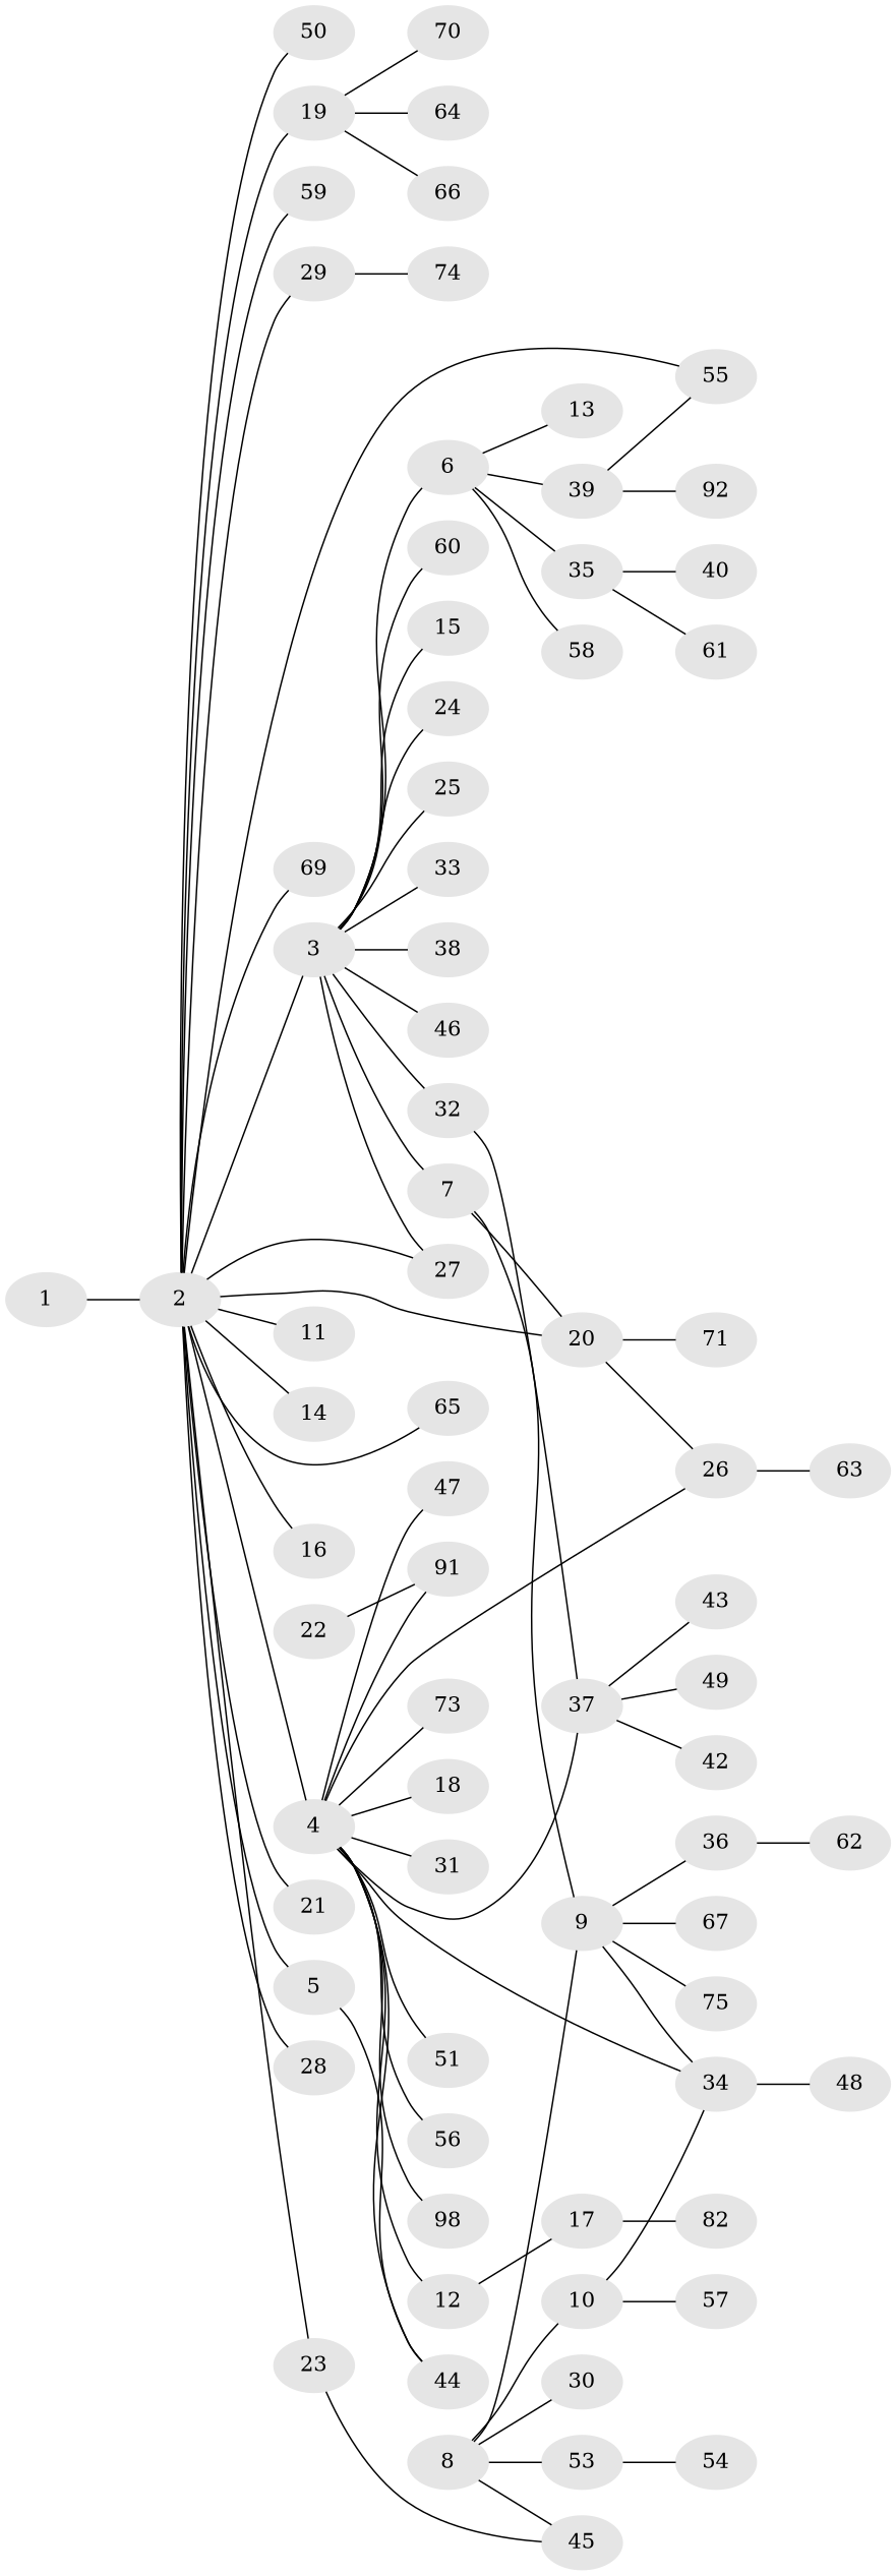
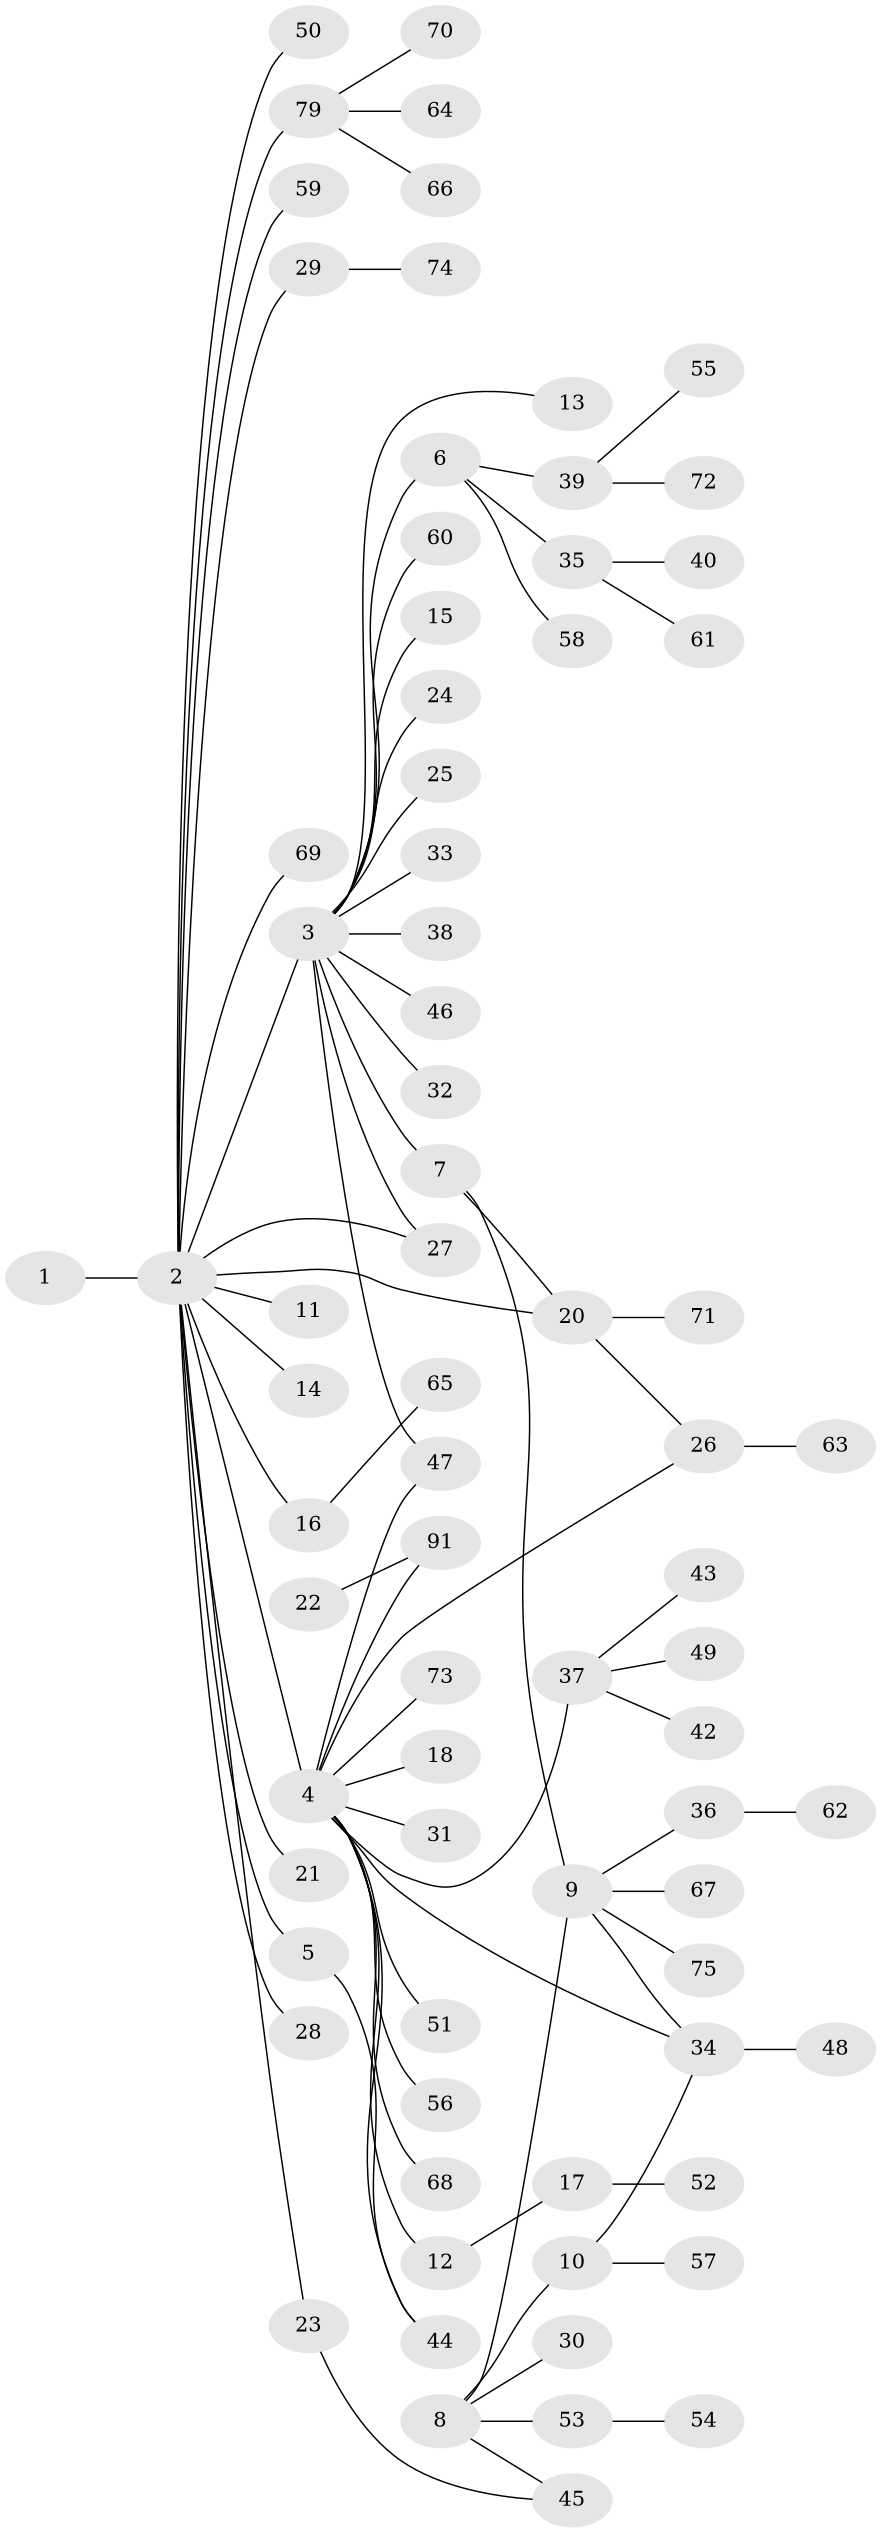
  graph {
    rankdir=LR
    node [color=gray90 style=filled]
    1
    2
    3
    4
    5
    11
    14
    16
-   19
+   19 [label=79]
    20
    21
    23
    27
    28
    29
    50
    55
    59
    65
    69
    6
    7
    13
    15
    24
    25
    32
    33
    38
    46
    47
    60
    12
    18
    26
    31
    34
    37
    n39 [label=91]
    44
    51
    56
-   68 [label=98]
+   68
    73
    64
    66
    70
    71
    45
    74
    35
    39
    58
    9
    8
    10
    30
    53
    17
    63
    48
    42
    43
    49
    40
    61
-   72 [label=92]
+   72
    36
    67
    75
    57
    54
    22
    62
-   52 [label=82]
+   52
    1 -- 2
    2 -- 3
    2 -- 4
    2 -- 5
    2 -- 11
    2 -- 14
    2 -- 16
    2 -- 19
    2 -- 20
    2 -- 21
    2 -- 23
    2 -- 27
    2 -- 28
    2 -- 29
    2 -- 50
-   2 -- 55
    2 -- 59
-   2 -- 65
+   16 -- 65
    2 -- 69
    3 -- 27
    3 -- 6
    3 -- 7
-   6 -- 13
+   3 -- 13
    3 -- 15
    3 -- 24
    3 -- 25
    3 -- 32
    3 -- 33
    3 -- 38
    3 -- 46
+   3 -- 47
    3 -- 60
    4 -- 47
    4 -- 12
    4 -- 18
    4 -- 26
    4 -- 31
    4 -- 34
    4 -- 37
    4 -- n39
    4 -- 44
    4 -- 51
    4 -- 56
    4 -- 68
    4 -- 73
    5 -- 44
    19 -- 64
    19 -- 66
    19 -- 70
    20 -- 26
    20 -- 71
    23 -- 45
    29 -- 74
    6 -- 35
    6 -- 39
    6 -- 58
    7 -- 20
    7 -- 9
-   32 -- 37
    12 -- 17
    26 -- 63
    34 -- 48
    37 -- 42
    37 -- 43
    37 -- 49
    35 -- 40
    35 -- 61
    39 -- 55
    39 -- 72
    9 -- 34
    9 -- 36
    9 -- 67
    9 -- 75
    8 -- 45
    8 -- 9
    8 -- 10
    8 -- 30
    8 -- 53
    10 -- 34
    10 -- 57
    53 -- 54
    17 -- 52
    36 -- 62
    22 -- n39
  }
